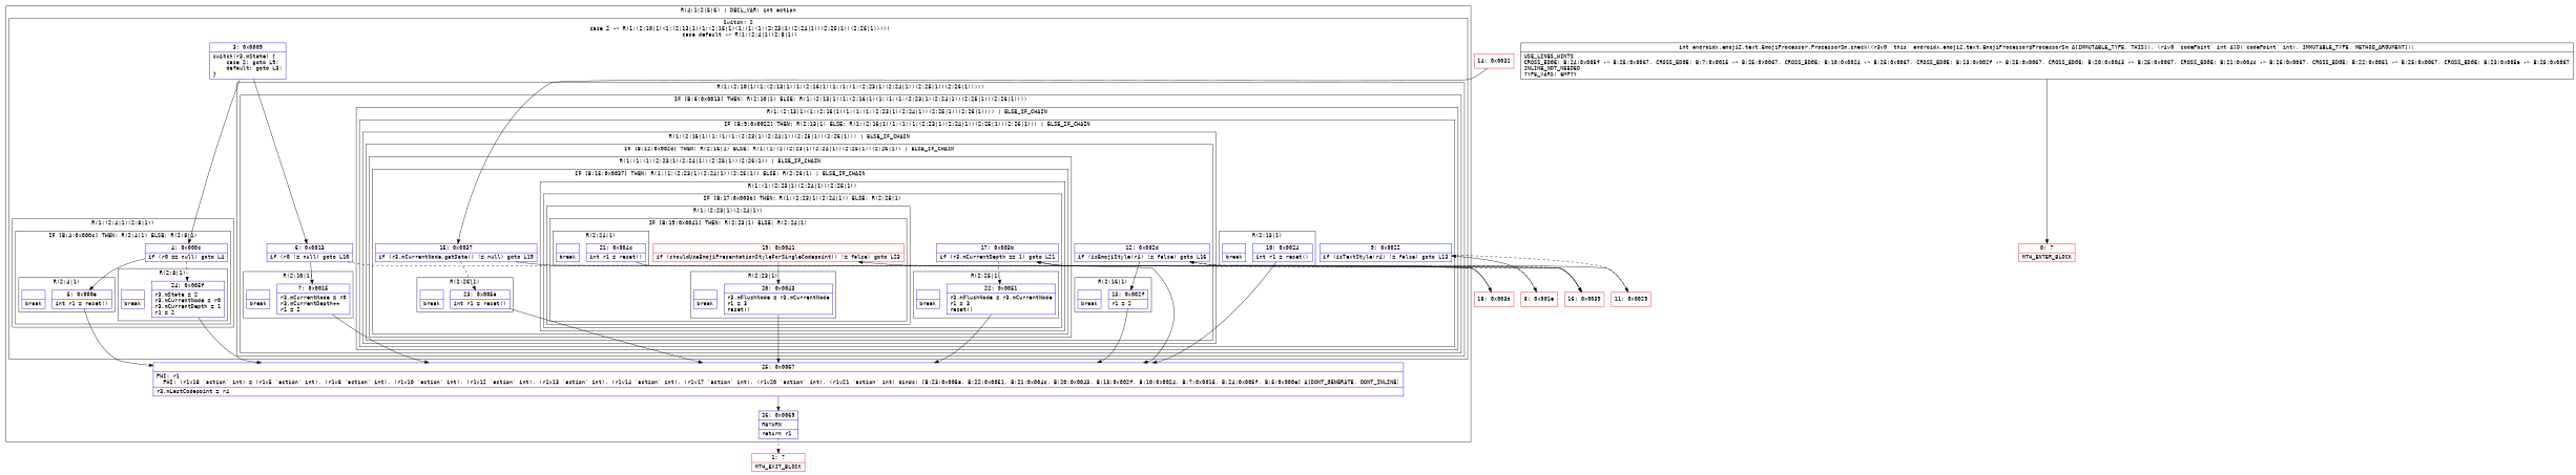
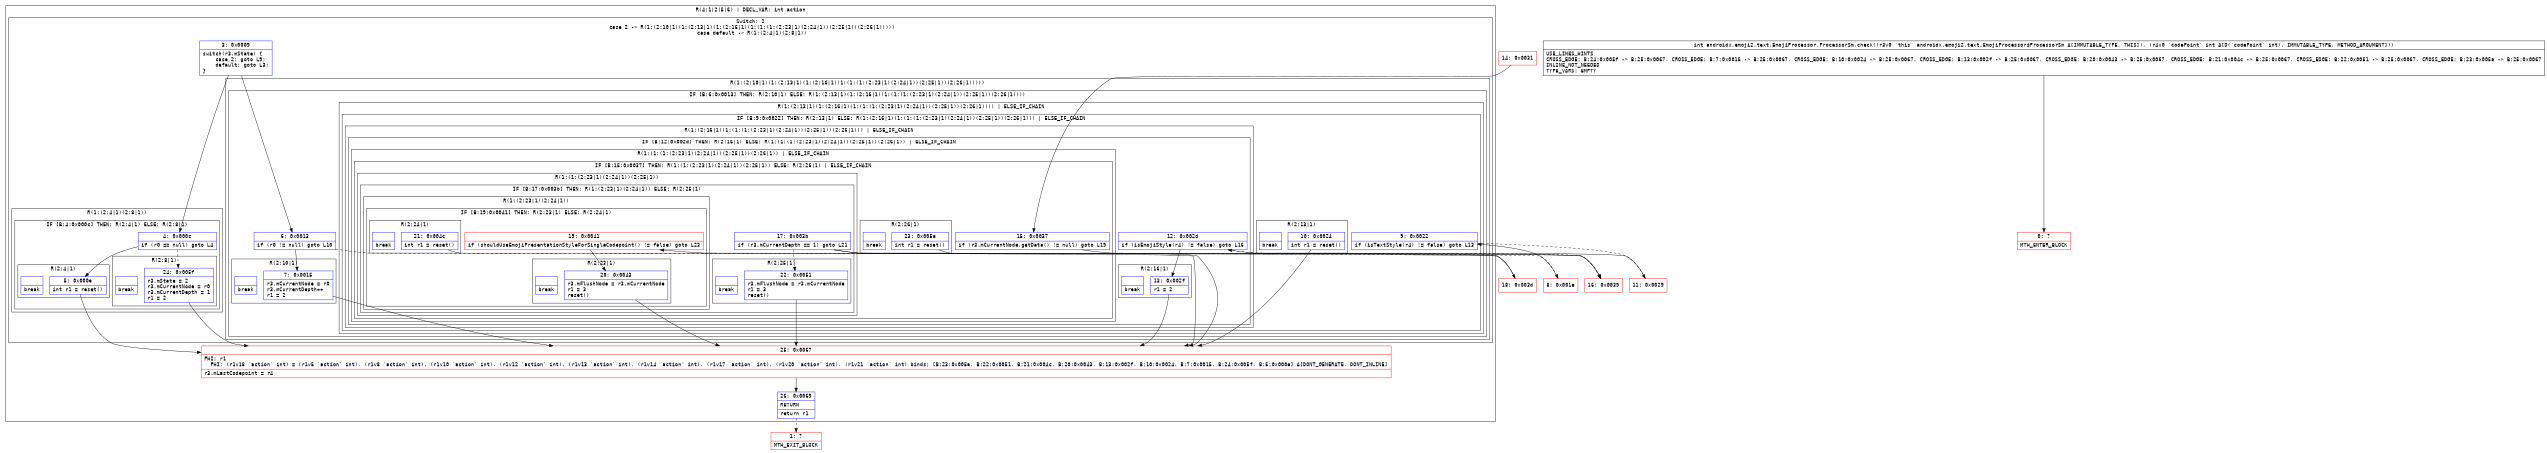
  digraph {
    fontname="DejaVu Sans Mono"
    node [color=blue fontname="DejaVu Sans Mono" shape=record]
    edge [fontname="DejaVu Sans Mono"]
    n1 [label="{7\:\ 0x0015|r3.mCurrentNode = r0\lr3.mCurrentDepth++\lr1 = 2\l}"]
    n2 [label="{|break\l}"]
    n3 [label="{10\:\ 0x0024|int r1 = reset()\l}"]
    n4 [label="{|break\l}"]
    n5 [label="{13\:\ 0x002f|r1 = 2\l}"]
    n6 [label="{|break\l}"]
    n7 [label="{20\:\ 0x0043|r3.mFlushNode = r3.mCurrentNode\lr1 = 3\lreset()\l}"]
    n8 [label="{|break\l}"]
    n9 [label="{21\:\ 0x004c|int r1 = reset()\l}"]
    n10 [label="{|break\l}"]
    n11 [color=red label="{19\:\ 0x0041|if (shouldUseEmojiPresentationStyleForSingleCodepoint() != false) goto L23\l}"]
    n12 [label="{22\:\ 0x0051|r3.mFlushNode = r3.mCurrentNode\lr1 = 3\lreset()\l}"]
    n13 [label="{|break\l}"]
    n14 [label="{17\:\ 0x003b|if (r3.mCurrentDepth == 1) goto L21\l}"]
    n15 [label="{23\:\ 0x005a|int r1 = reset()\l}"]
    n16 [label="{|break\l}"]
    n17 [label="{15\:\ 0x0037|if (r3.mCurrentNode.getData() != null) goto L19\l}"]
    n18 [label="{12\:\ 0x002d|if (isEmojiStyle(r4) != false) goto L16\l}"]
    n19 [label="{9\:\ 0x0022|if (isTextStyle(r4) != false) goto L13\l}"]
    n20 [label="{6\:\ 0x0013|if (r0 != null) goto L10\l}"]
    n21 [label="{5\:\ 0x000e|int r1 = reset()\l}"]
    n22 [label="{|break\l}"]
    n23 [label="{24\:\ 0x005f|r3.mState = 2\lr3.mCurrentNode = r0\lr3.mCurrentDepth = 1\lr1 = 2\l}"]
    n24 [label="{|break\l}"]
    n25 [label="{4\:\ 0x000c|if (r0 == null) goto L4\l}"]
    n26 [label="{3\:\ 0x0009|switch(r3.mState) \{\l    case 2: goto L9;\l    default: goto L3;\l\}\l}"]
-   n27 [label="{25\:\ 0x0067|PHI: r1 \l  PHI: (r1v18 'action' int) = (r1v5 'action' int), (r1v8 'action' int), (r1v10 'action' int), (r1v12 'action' int), (r1v13 'action' int), (r1v14 'action' int), (r1v17 'action' int), (r1v20 'action' int), (r1v21 'action' int) binds: [B:23:0x005a, B:22:0x0051, B:21:0x004c, B:20:0x0043, B:13:0x002f, B:10:0x0024, B:7:0x0015, B:24:0x005f, B:5:0x000e] A[DONT_GENERATE, DONT_INLINE]\l|r3.mLastCodepoint = r4\l}"]
+   n27 [color=red label="{25\:\ 0x0067|PHI: r1 \l  PHI: (r1v18 'action' int) = (r1v5 'action' int), (r1v8 'action' int), (r1v10 'action' int), (r1v12 'action' int), (r1v13 'action' int), (r1v14 'action' int), (r1v17 'action' int), (r1v20 'action' int), (r1v21 'action' int) binds: [B:23:0x005a, B:22:0x0051, B:21:0x004c, B:20:0x0043, B:13:0x002f, B:10:0x0024, B:7:0x0015, B:24:0x005f, B:5:0x000e] A[DONT_GENERATE, DONT_INLINE]\l|r3.mLastCodepoint = r4\l}"]
    n28 [label="{26\:\ 0x0069|RETURN\l|return r1\l}"]
    n29 [color=red label="{18\:\ 0x003d}"]
    n30 [color=red label="{16\:\ 0x0039}"]
    n31 [color=red label="{11\:\ 0x0029}"]
    n32 [color=red label="{8\:\ 0x001e}"]
    n33 [color=red label="{1\:\ ?|MTH_EXIT_BLOCK\l}"]
    n34 [color=red label="{14\:\ 0x0031}"]
    n35 [color=red label="{0\:\ ?|MTH_ENTER_BLOCK\l}"]
    n36 [label="{int androidx.emoji2.text.EmojiProcessor.ProcessorSm.check((r3v0 'this' androidx.emoji2.text.EmojiProcessor$ProcessorSm A[IMMUTABLE_TYPE, THIS]), (r4v0 'codePoint' int A[D('codePoint' int), IMMUTABLE_TYPE, METHOD_ARGUMENT]))  | USE_LINES_HINTS\lCROSS_EDGE: B:24:0x005f \-\> B:25:0x0067, CROSS_EDGE: B:7:0x0015 \-\> B:25:0x0067, CROSS_EDGE: B:10:0x0024 \-\> B:25:0x0067, CROSS_EDGE: B:13:0x002f \-\> B:25:0x0067, CROSS_EDGE: B:20:0x0043 \-\> B:25:0x0067, CROSS_EDGE: B:21:0x004c \-\> B:25:0x0067, CROSS_EDGE: B:22:0x0051 \-\> B:25:0x0067, CROSS_EDGE: B:23:0x005a \-\> B:25:0x0067\lINLINE_NOT_NEEDED\lTYPE_VARS: EMPTY\l}" color=""]
    subgraph cluster_1 {
      label="R(4:1|2|5|6) | DECL_VAR: int action\l"
      n27
      n28
      subgraph cluster_2 {
        label="Switch: 2\n case 2 -> R(1:(2:10|1)(1:(2:13|1)(1:(2:16|1)(1:(1:(1:(2:23|1)(2:24|1))(2:25|1))(2:26|1)))))\n case default -> R(1:(2:4|1)(2:8|1))"
        n26
        subgraph cluster_3 {
          label="R(1:(2:10|1)(1:(2:13|1)(1:(2:16|1)(1:(1:(1:(2:23|1)(2:24|1))(2:25|1))(2:26|1)))))"
          subgraph cluster_4 {
            label="IF [B:6:0x0013] THEN: R(2:10|1) ELSE: R(1:(2:13|1)(1:(2:16|1)(1:(1:(1:(2:23|1)(2:24|1))(2:25|1))(2:26|1))))"
            n20
            subgraph cluster_5 {
              label="R(2:10|1)"
              n1
              n2
            }
            subgraph cluster_6 {
              label="R(1:(2:13|1)(1:(2:16|1)(1:(1:(1:(2:23|1)(2:24|1))(2:25|1))(2:26|1)))) | ELSE_IF_CHAIN\l"
              subgraph cluster_7 {
                label="IF [B:9:0x0022] THEN: R(2:13|1) ELSE: R(1:(2:16|1)(1:(1:(1:(2:23|1)(2:24|1))(2:25|1))(2:26|1))) | ELSE_IF_CHAIN\l"
                n19
                subgraph cluster_8 {
                  label="R(2:13|1)"
                  n3
                  n4
                }
                subgraph cluster_9 {
                  label="R(1:(2:16|1)(1:(1:(1:(2:23|1)(2:24|1))(2:25|1))(2:26|1))) | ELSE_IF_CHAIN\l"
                  subgraph cluster_10 {
                    label="IF [B:12:0x002d] THEN: R(2:16|1) ELSE: R(1:(1:(1:(2:23|1)(2:24|1))(2:25|1))(2:26|1)) | ELSE_IF_CHAIN\l"
                    n18
                    subgraph cluster_11 {
                      label="R(2:16|1)"
                      n5
                      n6
                    }
                    subgraph cluster_12 {
                      label="R(1:(1:(1:(2:23|1)(2:24|1))(2:25|1))(2:26|1)) | ELSE_IF_CHAIN\l"
                      subgraph cluster_13 {
                        label="IF [B:15:0x0037] THEN: R(1:(1:(2:23|1)(2:24|1))(2:25|1)) ELSE: R(2:26|1) | ELSE_IF_CHAIN\l"
                        n17
                        subgraph cluster_14 {
                          label="R(1:(1:(2:23|1)(2:24|1))(2:25|1))"
                          subgraph cluster_15 {
                            label="IF [B:17:0x003b] THEN: R(1:(2:23|1)(2:24|1)) ELSE: R(2:25|1)"
                            n14
                            subgraph cluster_16 {
                              label="R(1:(2:23|1)(2:24|1))"
                              subgraph cluster_17 {
                                label="IF [B:19:0x0041] THEN: R(2:23|1) ELSE: R(2:24|1)"
                                n11
                                subgraph cluster_18 {
                                  label="R(2:23|1)"
                                  n7
                                  n8
                                }
                                subgraph cluster_19 {
                                  label="R(2:24|1)"
                                  n9
                                  n10
                                }
                              }
                            }
                            subgraph cluster_20 {
                              label="R(2:25|1)"
                              n12
                              n13
                            }
                          }
                        }
                        subgraph cluster_21 {
                          label="R(2:26|1)"
                          n15
                          n16
                        }
                      }
                    }
                  }
                }
              }
            }
          }
        }
        subgraph cluster_22 {
          label="R(1:(2:4|1)(2:8|1))"
          subgraph cluster_23 {
            label="IF [B:4:0x000c] THEN: R(2:4|1) ELSE: R(2:8|1)"
            n25
            subgraph cluster_24 {
              label="R(2:4|1)"
              n21
              n22
            }
            subgraph cluster_25 {
              label="R(2:8|1)"
              n23
              n24
            }
          }
        }
      }
    }
    n1 -> n27
    n3 -> n27
    n5 -> n27
    n7 -> n27
    n9 -> n27
    n11 -> n7
    n12 -> n27
    n14 -> n12 [style=dashed]
    n14 -> n29
    n15 -> n27
-   n17 -> n15 [style=dashed]
    n17 -> n30
    n18 -> n5
    n18 -> n30 [style=dashed]
    n19 -> n31 [style=dashed]
    n20 -> n1
    n20 -> n32 [style=dashed]
    n21 -> n27
    n23 -> n27
    n25 -> n21
    n25 -> n23 [style=dashed]
    n26 -> n20
    n26 -> n25
    n27 -> n28
    n28 -> n33 [style=dashed]
    n29 -> n11
-   n30 -> n14
+   n14 -> n30
    n31 -> n18
    n32 -> n19
    n34 -> n17
    n36 -> n35
  }
